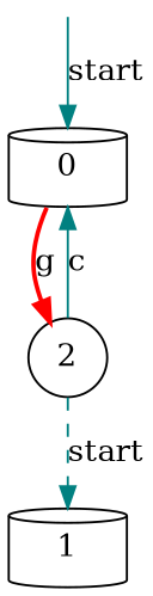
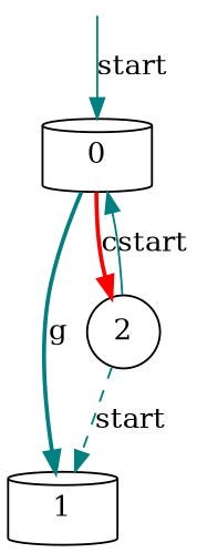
  digraph {
    rankdir=TB
    node [shape=cylinder]
    edge [color=teal style=solid]
    __start [shape=point style=invis]
    0
    1
    2 [shape=circle]
    __start -> 0 [label=start]
-   0 -> 2 [color=red label=g style=bold]
-   2 -> 0 [label=c]
+   0 -> 1 [label=g style=bold]
+   0 -> 2 [color=red label=c style=bold]
+   2 -> 0 [label=start]
    2 -> 1 [label=start style=dashed]
  }
